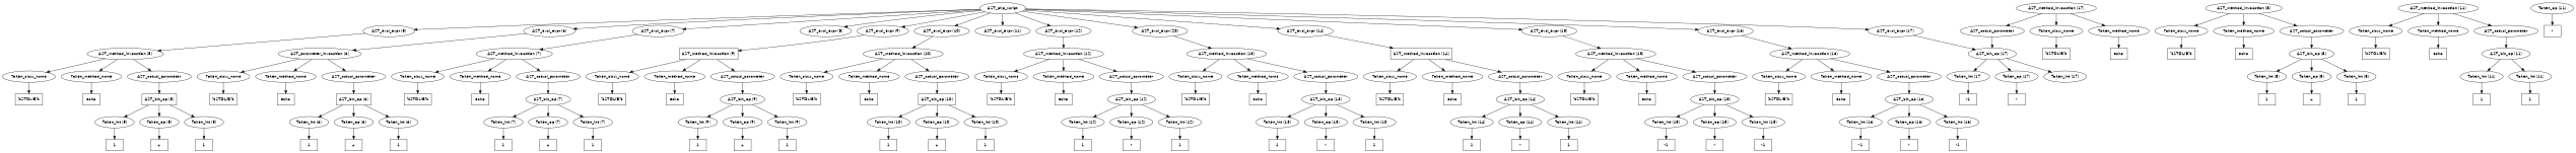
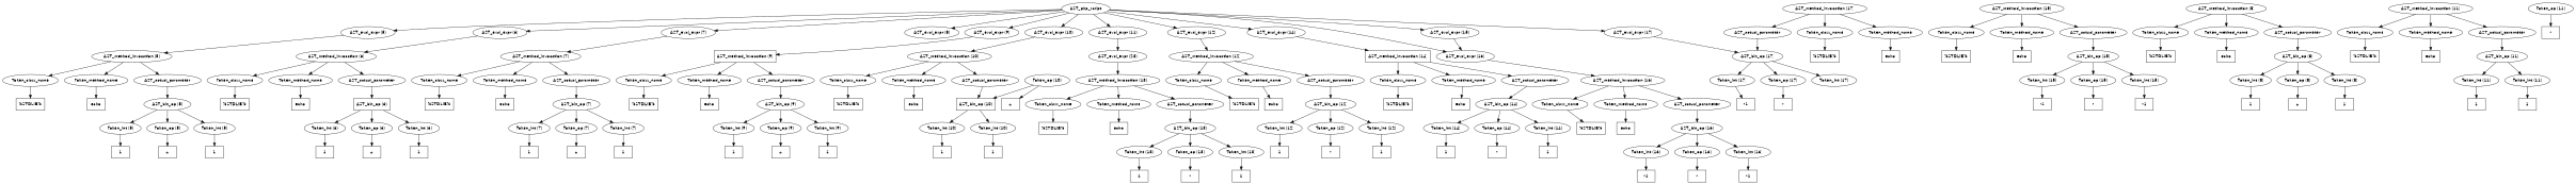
  digraph {
    fontname=Lato
    node [fontname=Lato]
    edge [fontname=Lato]
    n1 [label=AST_php_script]
    n2 [label="AST_eval_expr (5)"]
    n3 [label="AST_eval_expr (6)"]
    n4 [label="AST_eval_expr (7)"]
    n5 [label="AST_eval_expr (8)"]
    n6 [label="AST_eval_expr (9)"]
    n7 [label="AST_eval_expr (10)"]
    n8 [label="AST_eval_expr (11)"]
    n9 [label="AST_eval_expr (12)"]
    n10 [label="AST_eval_expr (23)"]
    n11 [label="AST_eval_expr (14)"]
    n12 [label="AST_eval_expr (15)"]
    n13 [label="AST_eval_expr (16)"]
    n14 [label="AST_eval_expr (17)"]
    n15 [label="AST_method_invocation (5)"]
-   n16 [label="AST_parameter_invocation (6)"]
+   n16 [label="AST_method_invocation (6)"]
    n17 [label="AST_method_invocation (7)"]
    n18 [label="AST_method_invocation (9)" shape=box]
    n19 [label="AST_method_invocation (10)"]
    n20 [label="AST_method_invocation (12)"]
    n21 [label="AST_method_invocation (13)"]
    n22 [label="AST_method_invocation (14)" shape=box]
    n23 [label="AST_method_invocation (15)"]
    n24 [label="AST_method_invocation (16)"]
    n25 [label="AST_bin_op (17)"]
    n26 [label=Token_class_name]
    n27 [label=Token_method_name]
    n28 [label=AST_actual_parameter]
    n29 [label="%STDLIB%" shape=box]
    n30 [label=echo shape=box]
-   n31 [label="AST_bin_op (5)" shape=box]
+   n31 [label="AST_bin_op (5)"]
    n32 [label="Token_int (5)"]
    n33 [label="Token_op (5)"]
    n34 [label="Token_int (5)"]
    n35 [label=1 shape=box]
    n36 [label="+" shape=box]
    n37 [label=1 shape=box]
    n38 [label=Token_class_name]
    n39 [label=Token_method_name]
    n40 [label=AST_actual_parameter]
    n41 [label="%STDLIB%" shape=box]
    n42 [label=echo shape=box]
    n43 [label="AST_bin_op (6)" shape=box]
    n44 [label="Token_int (6)"]
    n45 [label="Token_op (6)"]
    n46 [label="Token_int (6)"]
    n47 [label=1 shape=box]
    n48 [label="+" shape=box]
    n49 [label=1 shape=box]
    n50 [label=Token_class_name]
    n51 [label=Token_method_name]
    n52 [label=AST_actual_parameter]
    n53 [label="%STDLIB%" shape=box]
    n54 [label=echo shape=box]
    n55 [label="AST_bin_op (7)"]
    n56 [label="Token_int (7)"]
    n57 [label="Token_op (7)"]
    n58 [label="Token_int (7)"]
    n59 [label=1 shape=box]
    n60 [label="+" shape=box]
    n61 [label=1 shape=box]
    n62 [label="AST_method_invocation (8)"]
    n63 [label=Token_class_name]
    n64 [label=Token_method_name]
    n65 [label=AST_actual_parameter]
    n66 [label="%STDLIB%" shape=box]
    n67 [label=echo shape=box]
    n68 [label="AST_bin_op (8)"]
    n69 [label="Token_int (8)"]
    n70 [label="Token_op (8)"]
    n71 [label="Token_int (8)"]
    n72 [label=1 shape=box]
    n73 [label="+" shape=box]
    n74 [label=1 shape=box]
    n75 [label=Token_class_name]
    n76 [label=Token_method_name]
    n77 [label=AST_actual_parameter]
    n78 [label="%STDLIB%" shape=box]
    n79 [label=echo shape=box]
    n80 [label="AST_bin_op (9)"]
    n81 [label="Token_int (9)"]
    n82 [label="Token_op (9)"]
    n83 [label="Token_int (9)"]
    n84 [label=1 shape=box]
    n85 [label="+" shape=box]
    n86 [label=1 shape=box]
    n87 [label=Token_class_name]
    n88 [label=Token_method_name]
    n89 [label=AST_actual_parameter]
    n90 [label="%STDLIB%" shape=box]
    n91 [label=echo shape=box]
    n92 [label="AST_bin_op (10)" shape=box]
    n93 [label="Token_int (10)"]
    n94 [label="Token_op (10)"]
    n95 [label="Token_int (10)"]
    n96 [label=1 shape=box]
    n97 [label="+" shape=box]
    n98 [label=1 shape=box]
    n99 [label="AST_method_invocation (11)"]
    n100 [label=Token_class_name]
    n101 [label=Token_method_name]
    n102 [label=AST_actual_parameter]
    n103 [label="%STDLIB%" shape=box]
    n104 [label=echo shape=box]
    n105 [label="AST_bin_op (11)"]
    n106 [label="Token_int (11)"]
    n107 [label="Token_int (11)"]
    n108 [label=1 shape=box]
    n109 [label="Token_op (11)"]
    n110 [label="-" shape=box]
    n111 [label=1 shape=box]
    n112 [label=Token_class_name]
    n113 [label=Token_method_name]
    n114 [label=AST_actual_parameter]
    n115 [label="%STDLIB%" shape=box]
    n116 [label=echo shape=box]
    n117 [label="AST_bin_op (12)"]
    n118 [label="Token_int (12)"]
    n119 [label="Token_op (12)"]
    n120 [label="Token_int (12)"]
    n121 [label=1 shape=box]
    n122 [label="-" shape=box]
    n123 [label=1 shape=box]
    n124 [label=Token_class_name]
    n125 [label=Token_method_name]
    n126 [label=AST_actual_parameter]
    n127 [label="%STDLIB%" shape=box]
    n128 [label=echo shape=box]
    n129 [label="AST_bin_op (13)"]
    n130 [label="Token_int (13)"]
    n131 [label="Token_op (13)"]
    n132 [label="Token_int (13)"]
    n133 [label=1 shape=box]
    n134 [label="-" shape=box]
    n135 [label=1 shape=box]
    n136 [label=Token_class_name]
    n137 [label=Token_method_name]
    n138 [label=AST_actual_parameter]
    n139 [label="%STDLIB%" shape=box]
    n140 [label=echo shape=box]
    n141 [label="AST_bin_op (14)"]
    n142 [label="Token_int (14)"]
    n143 [label="Token_op (14)"]
    n144 [label="Token_int (14)"]
    n145 [label=1 shape=box]
    n146 [label="-" shape=box]
    n147 [label=1 shape=box]
    n148 [label=Token_class_name]
    n149 [label=Token_method_name]
    n150 [label=AST_actual_parameter]
    n151 [label="%STDLIB%" shape=box]
    n152 [label=echo shape=box]
    n153 [label="AST_bin_op (15)"]
    n154 [label="Token_int (15)"]
    n155 [label="Token_op (15)"]
    n156 [label="Token_int (15)"]
    n157 [label=-1 shape=box]
    n158 [label="-" shape=box]
    n159 [label=-1 shape=box]
    n160 [label=Token_class_name]
    n161 [label=Token_method_name]
    n162 [label=AST_actual_parameter]
    n163 [label="%STDLIB%" shape=box]
    n164 [label=echo shape=box]
    n165 [label="AST_bin_op (16)"]
    n166 [label="Token_int (16)"]
    n167 [label="Token_op (16)"]
    n168 [label="Token_int (16)"]
    n169 [label=-1 shape=box]
    n170 [label="-" shape=box]
    n171 [label=-1 shape=box]
    n172 [label="AST_method_invocation (17)"]
    n173 [label=Token_class_name]
    n174 [label=Token_method_name]
    n175 [label=AST_actual_parameter]
    n176 [label="%STDLIB%" shape=box]
    n177 [label=echo shape=box]
    n178 [label="Token_int (17)"]
    n179 [label="Token_op (17)"]
    n180 [label="Token_int (17)"]
    n181 [label=-1 shape=box]
    n182 [label="-" shape=box]
    n1 -> n2
    n1 -> n3
    n1 -> n4
    n1 -> n5
    n1 -> n6
    n1 -> n7
    n1 -> n8
    n1 -> n9
-   n1 -> n10
+   n8 -> n10
    n1 -> n11
    n1 -> n12
    n1 -> n13
    n1 -> n14
    n2 -> n15
    n3 -> n16
    n4 -> n17
    n6 -> n18
    n7 -> n19
    n9 -> n20
    n10 -> n21
    n11 -> n22
-   n12 -> n23
+   n12 -> n13
    n13 -> n24
    n14 -> n25
    n15 -> n26
    n15 -> n27
    n15 -> n28
    n16 -> n38
    n16 -> n39
    n16 -> n40
    n17 -> n50
    n17 -> n51
    n17 -> n52
    n18 -> n75
    n18 -> n76
    n18 -> n77
    n19 -> n87
    n19 -> n88
    n19 -> n89
    n20 -> n112
    n20 -> n113
    n20 -> n114
    n21 -> n124
    n21 -> n125
    n21 -> n126
    n22 -> n136
    n22 -> n137
    n22 -> n138
    n23 -> n148
    n23 -> n149
    n23 -> n150
    n24 -> n160
    n24 -> n161
    n24 -> n162
    n25 -> n178
    n25 -> n179
    n25 -> n180
    n26 -> n29
    n27 -> n30
    n28 -> n31
    n31 -> n32
    n31 -> n33
    n31 -> n34
    n32 -> n35
    n33 -> n36
    n34 -> n37
    n38 -> n41
    n39 -> n42
    n40 -> n43
    n43 -> n44
    n43 -> n45
    n43 -> n46
    n44 -> n47
    n45 -> n48
    n46 -> n49
    n50 -> n53
    n51 -> n54
    n52 -> n55
    n55 -> n56
    n55 -> n57
    n55 -> n58
    n56 -> n59
    n57 -> n60
    n58 -> n61
    n62 -> n63
    n62 -> n64
    n62 -> n65
    n63 -> n66
    n64 -> n67
    n65 -> n68
    n68 -> n69
    n68 -> n70
    n68 -> n71
    n69 -> n72
    n70 -> n73
    n71 -> n74
    n75 -> n78
    n76 -> n79
    n77 -> n80
    n80 -> n81
    n80 -> n82
    n80 -> n83
    n81 -> n84
    n82 -> n85
    n83 -> n86
    n87 -> n90
    n88 -> n91
    n89 -> n92
    n92 -> n93
-   n92 -> n94
+   n94 -> n92
    n92 -> n95
    n93 -> n96
    n94 -> n97
    n95 -> n98
    n99 -> n100
    n99 -> n101
    n99 -> n102
    n100 -> n103
    n101 -> n104
    n102 -> n105
    n105 -> n106
    n105 -> n107
    n106 -> n108
    n107 -> n111
    n109 -> n110
    n112 -> n115
    n113 -> n116
    n114 -> n117
    n117 -> n118
    n117 -> n119
    n117 -> n120
    n118 -> n121
    n119 -> n122
    n120 -> n123
    n124 -> n127
    n125 -> n128
    n126 -> n129
    n129 -> n130
    n129 -> n131
    n129 -> n132
    n130 -> n133
    n131 -> n134
    n132 -> n135
    n136 -> n139
    n137 -> n140
    n138 -> n141
    n141 -> n142
    n141 -> n143
    n141 -> n144
    n142 -> n145
    n143 -> n146
    n144 -> n147
    n148 -> n151
    n149 -> n152
    n150 -> n153
    n153 -> n154
    n153 -> n155
    n153 -> n156
    n154 -> n157
    n155 -> n158
    n156 -> n159
    n160 -> n163
    n161 -> n164
    n162 -> n165
    n165 -> n166
    n165 -> n167
    n165 -> n168
    n166 -> n169
    n167 -> n170
    n168 -> n171
    n172 -> n173
    n172 -> n174
    n172 -> n175
    n173 -> n176
    n174 -> n177
    n175 -> n25
    n178 -> n181
    n179 -> n182
  }
